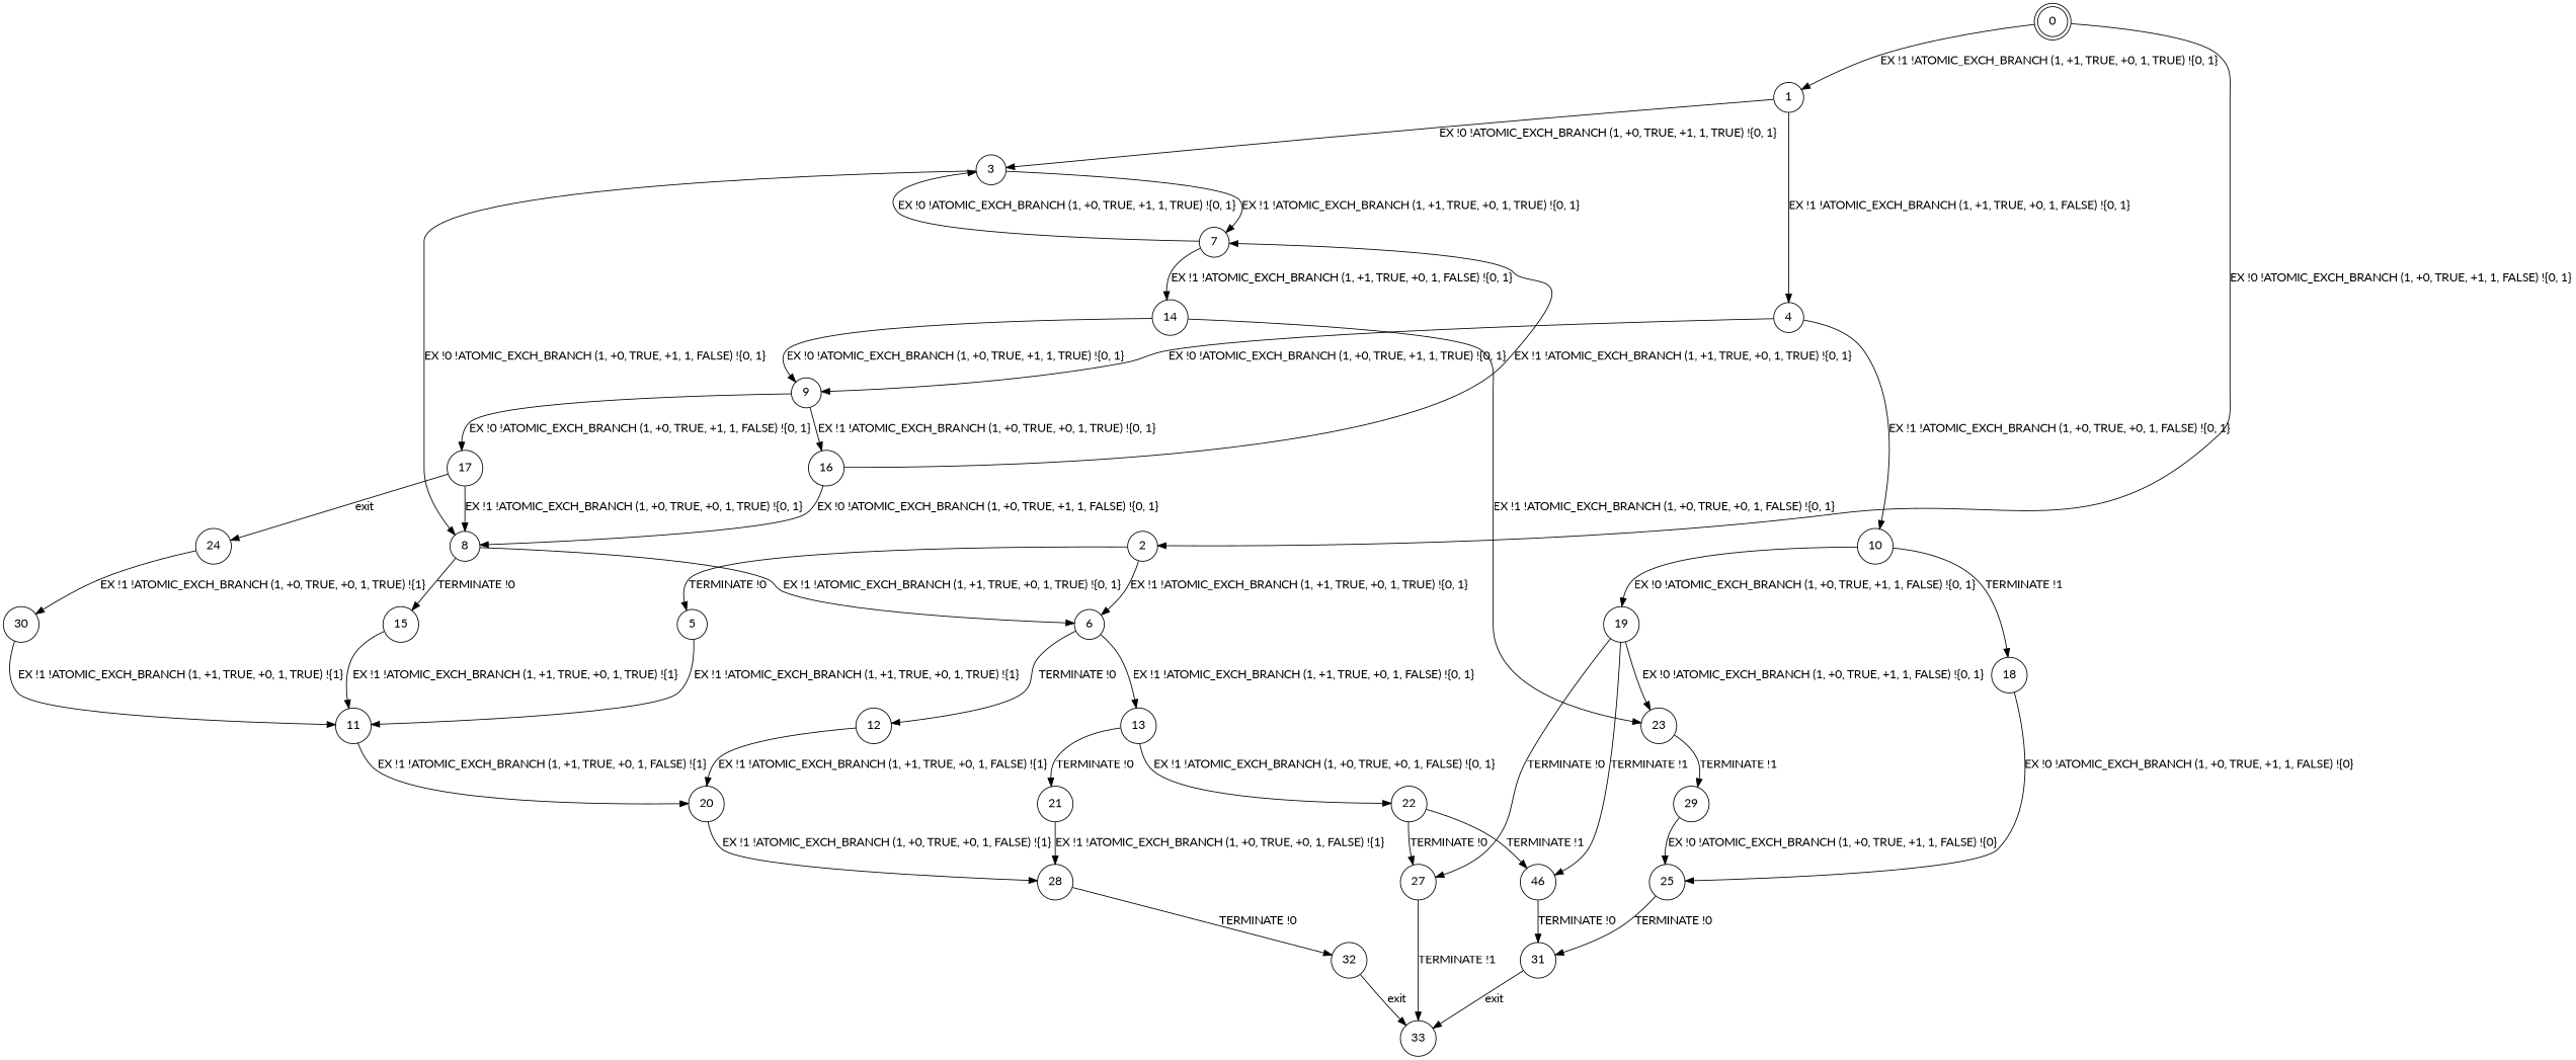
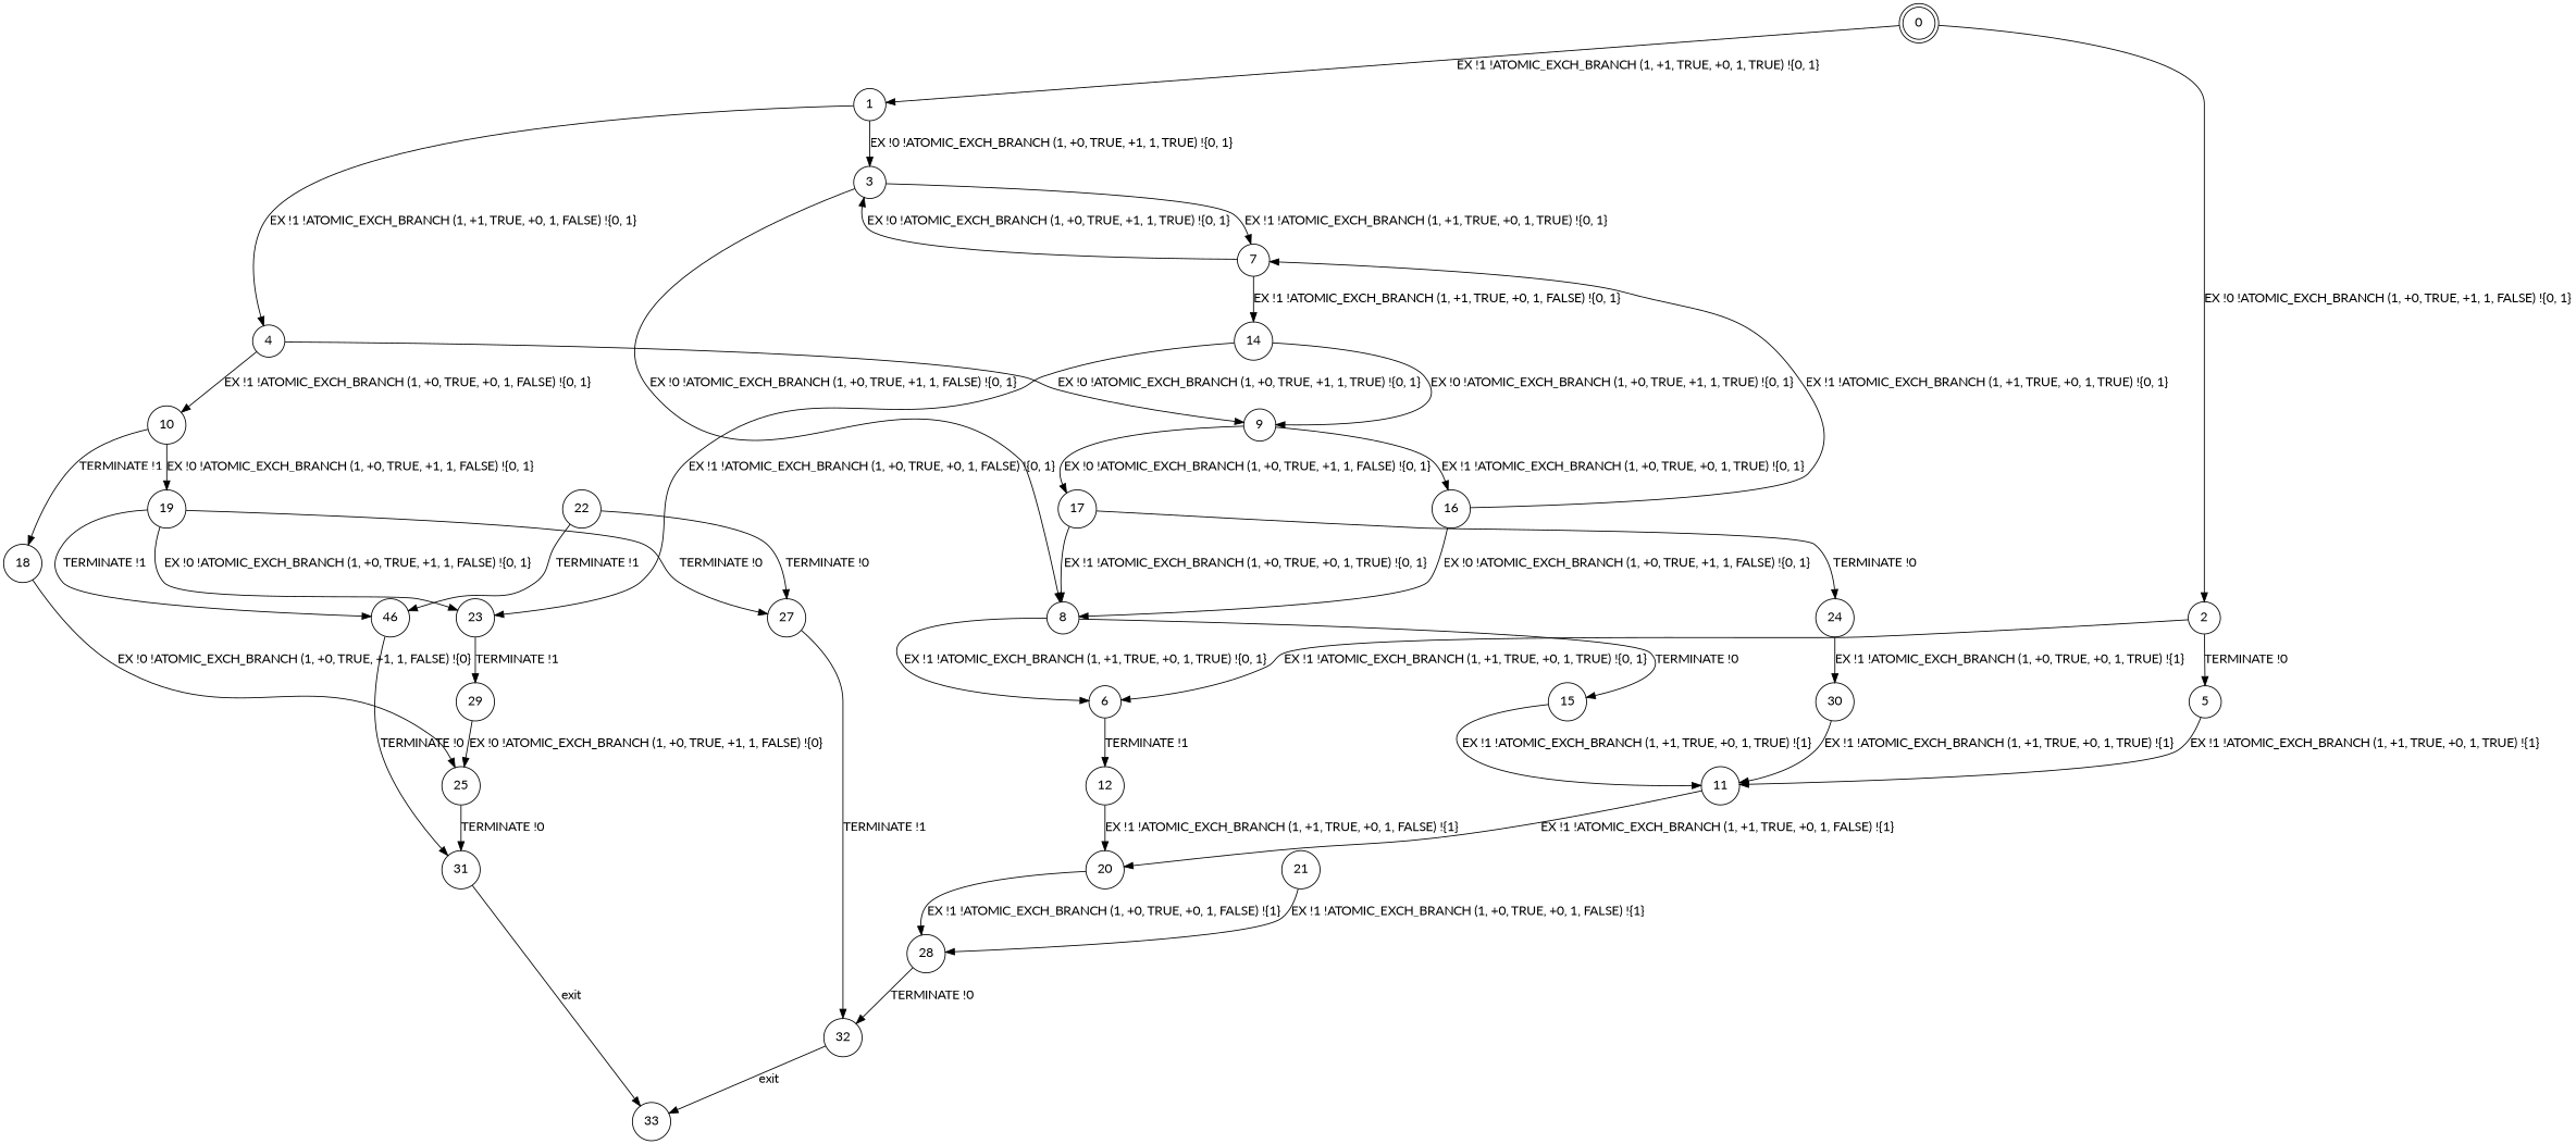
  digraph {
    fontname=Lato
    node [fontname=Lato shape=circle]
    edge [fontname=Lato]
    0 [peripheries=2]
    1
    2
    3
    4
    5
    6
    7
    8
    9
    10
    11
    12
-   13
    14
    15
    16
    17
    18
    19
    20
    21
    22
    23
    24
    25
    n27 [label=46]
    27
    28
    29
    30
    31
    32
    33
    0 -> 1 [label="EX !1 !ATOMIC_EXCH_BRANCH (1, +1, TRUE, +0, 1, TRUE) !{0, 1}"]
    0 -> 2 [label="EX !0 !ATOMIC_EXCH_BRANCH (1, +0, TRUE, +1, 1, FALSE) !{0, 1}"]
    1 -> 3 [label="EX !0 !ATOMIC_EXCH_BRANCH (1, +0, TRUE, +1, 1, TRUE) !{0, 1}"]
    1 -> 4 [label="EX !1 !ATOMIC_EXCH_BRANCH (1, +1, TRUE, +0, 1, FALSE) !{0, 1}"]
    2 -> 5 [label="TERMINATE !0"]
    2 -> 6 [label="EX !1 !ATOMIC_EXCH_BRANCH (1, +1, TRUE, +0, 1, TRUE) !{0, 1}"]
    3 -> 7 [label="EX !1 !ATOMIC_EXCH_BRANCH (1, +1, TRUE, +0, 1, TRUE) !{0, 1}"]
    3 -> 8 [label="EX !0 !ATOMIC_EXCH_BRANCH (1, +0, TRUE, +1, 1, FALSE) !{0, 1}"]
    4 -> 9 [label="EX !0 !ATOMIC_EXCH_BRANCH (1, +0, TRUE, +1, 1, TRUE) !{0, 1}"]
    4 -> 10 [label="EX !1 !ATOMIC_EXCH_BRANCH (1, +0, TRUE, +0, 1, FALSE) !{0, 1}"]
    5 -> 11 [label="EX !1 !ATOMIC_EXCH_BRANCH (1, +1, TRUE, +0, 1, TRUE) !{1}"]
-   6 -> 12 [label="TERMINATE !0"]
-   6 -> 13 [label="EX !1 !ATOMIC_EXCH_BRANCH (1, +1, TRUE, +0, 1, FALSE) !{0, 1}"]
+   6 -> 12 [label="TERMINATE !1"]
    7 -> 3 [label="EX !0 !ATOMIC_EXCH_BRANCH (1, +0, TRUE, +1, 1, TRUE) !{0, 1}"]
    7 -> 14 [label="EX !1 !ATOMIC_EXCH_BRANCH (1, +1, TRUE, +0, 1, FALSE) !{0, 1}"]
    8 -> 6 [label="EX !1 !ATOMIC_EXCH_BRANCH (1, +1, TRUE, +0, 1, TRUE) !{0, 1}"]
    8 -> 15 [label="TERMINATE !0"]
    9 -> 16 [label="EX !1 !ATOMIC_EXCH_BRANCH (1, +0, TRUE, +0, 1, TRUE) !{0, 1}"]
    9 -> 17 [label="EX !0 !ATOMIC_EXCH_BRANCH (1, +0, TRUE, +1, 1, FALSE) !{0, 1}"]
    10 -> 18 [label="TERMINATE !1"]
    10 -> 19 [label="EX !0 !ATOMIC_EXCH_BRANCH (1, +0, TRUE, +1, 1, FALSE) !{0, 1}"]
    11 -> 20 [label="EX !1 !ATOMIC_EXCH_BRANCH (1, +1, TRUE, +0, 1, FALSE) !{1}"]
    12 -> 20 [label="EX !1 !ATOMIC_EXCH_BRANCH (1, +1, TRUE, +0, 1, FALSE) !{1}"]
-   13 -> 21 [label="TERMINATE !0"]
-   13 -> 22 [label="EX !1 !ATOMIC_EXCH_BRANCH (1, +0, TRUE, +0, 1, FALSE) !{0, 1}"]
    14 -> 9 [label="EX !0 !ATOMIC_EXCH_BRANCH (1, +0, TRUE, +1, 1, TRUE) !{0, 1}"]
    14 -> 23 [label="EX !1 !ATOMIC_EXCH_BRANCH (1, +0, TRUE, +0, 1, FALSE) !{0, 1}"]
    15 -> 11 [label="EX !1 !ATOMIC_EXCH_BRANCH (1, +1, TRUE, +0, 1, TRUE) !{1}"]
    16 -> 7 [label="EX !1 !ATOMIC_EXCH_BRANCH (1, +1, TRUE, +0, 1, TRUE) !{0, 1}"]
    16 -> 8 [label="EX !0 !ATOMIC_EXCH_BRANCH (1, +0, TRUE, +1, 1, FALSE) !{0, 1}"]
    17 -> 8 [label="EX !1 !ATOMIC_EXCH_BRANCH (1, +0, TRUE, +0, 1, TRUE) !{0, 1}"]
-   17 -> 24 [label=exit]
+   17 -> 24 [label="TERMINATE !0"]
    18 -> 25 [label="EX !0 !ATOMIC_EXCH_BRANCH (1, +0, TRUE, +1, 1, FALSE) !{0}"]
    19 -> 23 [label="EX !0 !ATOMIC_EXCH_BRANCH (1, +0, TRUE, +1, 1, FALSE) !{0, 1}"]
    19 -> n27 [label="TERMINATE !1"]
    19 -> 27 [label="TERMINATE !0"]
    20 -> 28 [label="EX !1 !ATOMIC_EXCH_BRANCH (1, +0, TRUE, +0, 1, FALSE) !{1}"]
    21 -> 28 [label="EX !1 !ATOMIC_EXCH_BRANCH (1, +0, TRUE, +0, 1, FALSE) !{1}"]
    22 -> n27 [label="TERMINATE !1"]
    22 -> 27 [label="TERMINATE !0"]
    23 -> 29 [label="TERMINATE !1"]
    24 -> 30 [label="EX !1 !ATOMIC_EXCH_BRANCH (1, +0, TRUE, +0, 1, TRUE) !{1}"]
    25 -> 31 [label="TERMINATE !0"]
    n27 -> 31 [label="TERMINATE !0"]
-   27 -> 33 [label="TERMINATE !1"]
+   27 -> 32 [label="TERMINATE !1"]
    28 -> 32 [label="TERMINATE !0"]
    29 -> 25 [label="EX !0 !ATOMIC_EXCH_BRANCH (1, +0, TRUE, +1, 1, FALSE) !{0}"]
    30 -> 11 [label="EX !1 !ATOMIC_EXCH_BRANCH (1, +1, TRUE, +0, 1, TRUE) !{1}"]
    31 -> 33 [label=exit]
    32 -> 33 [label=exit]
  }
